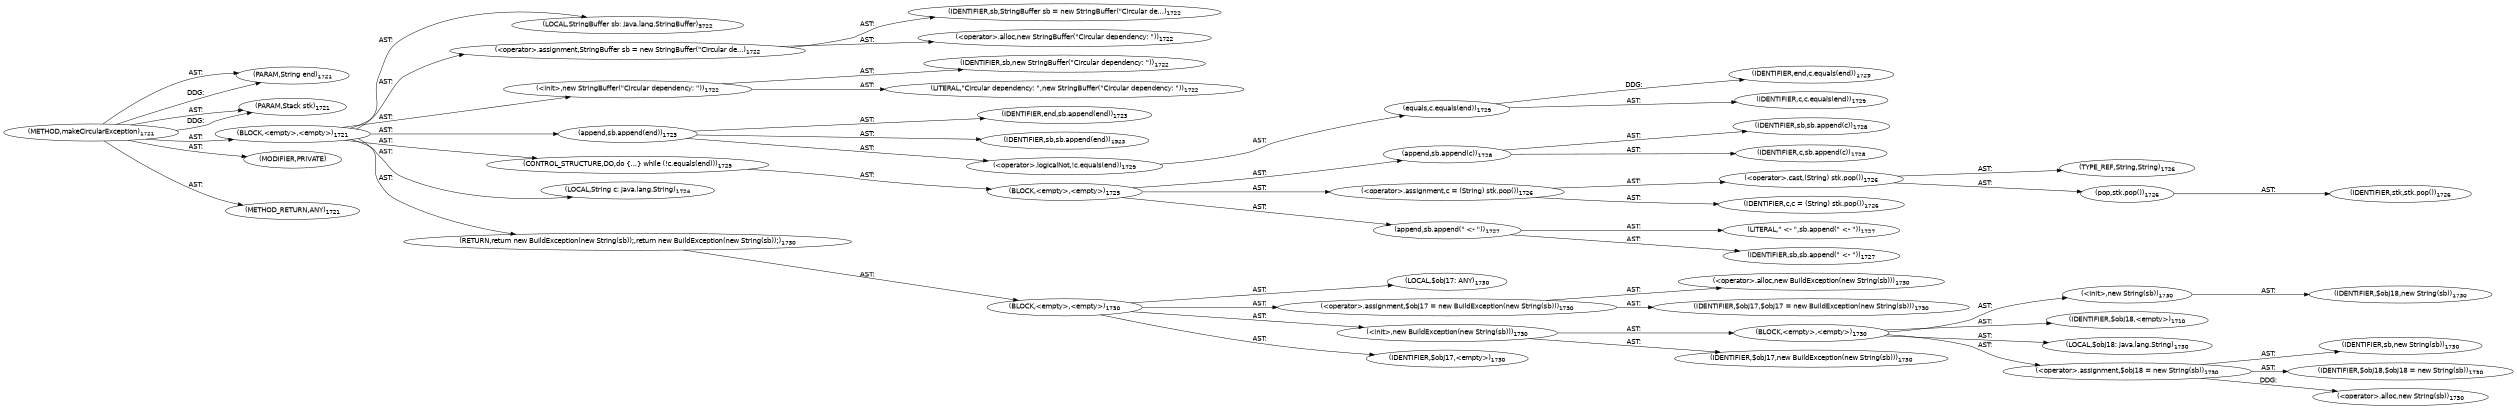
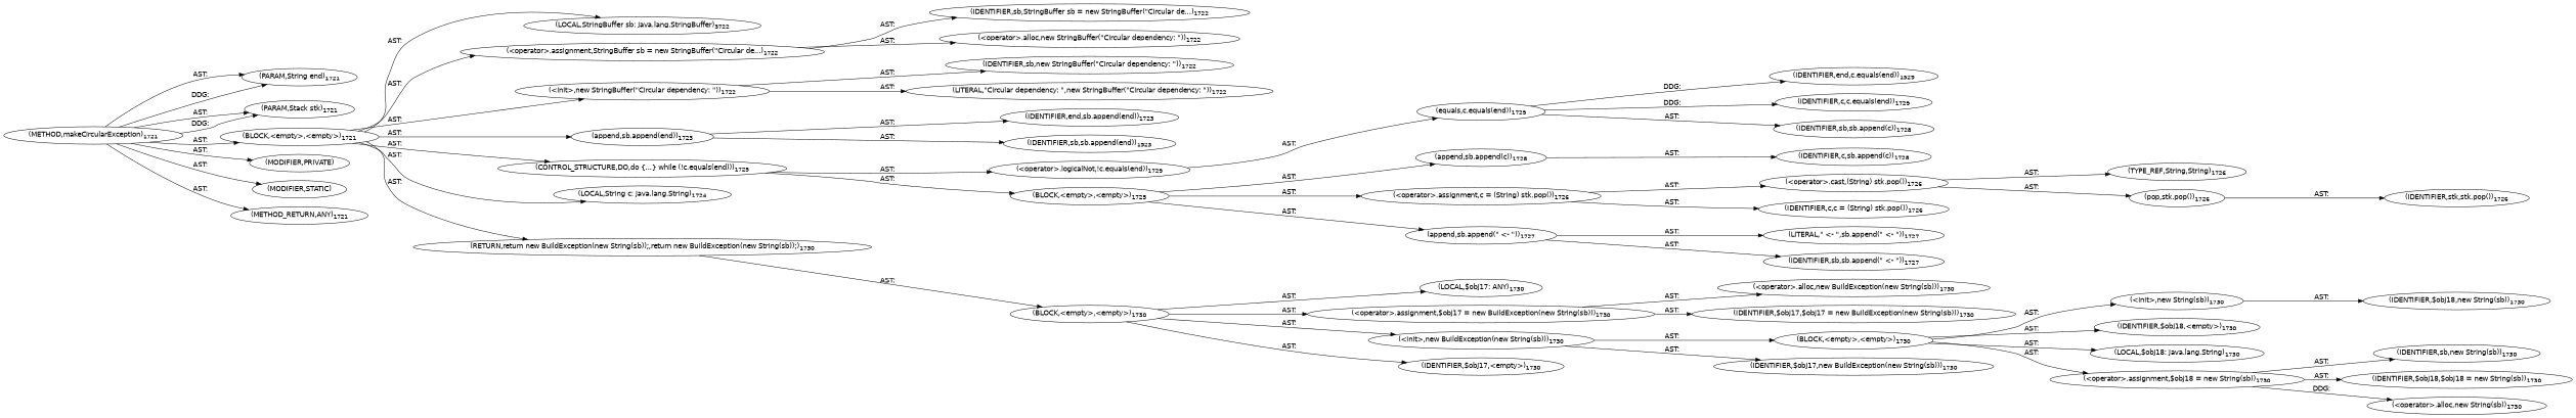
  digraph {
    fontname="DejaVu Sans"
    rankdir=LR
    node [fontname="DejaVu Sans"]
    edge [fontname="DejaVu Sans"]
    n1 [label=<(METHOD,makeCircularException)<SUB>1721</SUB>>]
    n2 [label=<(PARAM,String end)<SUB>1721</SUB>>]
    n3 [label=<(PARAM,Stack stk)<SUB>1721</SUB>>]
    n4 [label=<(BLOCK,&lt;empty&gt;,&lt;empty&gt;)<SUB>1721</SUB>>]
    n5 [label=<(MODIFIER,PRIVATE)>]
+   n6 [label=<(MODIFIER,STATIC)>]
    n7 [label=<(METHOD_RETURN,ANY)<SUB>1721</SUB>>]
    n8 [label=<(LOCAL,StringBuffer sb: java.lang.StringBuffer)<SUB>3722</SUB>>]
    n9 [label=<(&lt;operator&gt;.assignment,StringBuffer sb = new StringBuffer(&quot;Circular de...)<SUB>1722</SUB>>]
    n10 [label=<(&lt;init&gt;,new StringBuffer(&quot;Circular dependency: &quot;))<SUB>1722</SUB>>]
    n11 [label=<(append,sb.append(end))<SUB>1723</SUB>>]
    n12 [label=<(LOCAL,String c: java.lang.String)<SUB>1724</SUB>>]
    n13 [label=<(CONTROL_STRUCTURE,DO,do {...} while (!c.equals(end)))<SUB>1725</SUB>>]
    n14 [label=<(RETURN,return new BuildException(new String(sb));,return new BuildException(new String(sb));)<SUB>1730</SUB>>]
    n15 [label=<(IDENTIFIER,sb,StringBuffer sb = new StringBuffer(&quot;Circular de...)<SUB>1722</SUB>>]
    n16 [label=<(&lt;operator&gt;.alloc,new StringBuffer(&quot;Circular dependency: &quot;))<SUB>1722</SUB>>]
    n17 [label=<(IDENTIFIER,sb,new StringBuffer(&quot;Circular dependency: &quot;))<SUB>1722</SUB>>]
    n18 [label=<(LITERAL,&quot;Circular dependency: &quot;,new StringBuffer(&quot;Circular dependency: &quot;))<SUB>1722</SUB>>]
    n19 [label=<(IDENTIFIER,sb,sb.append(end))<SUB>1923</SUB>>]
    n20 [label=<(IDENTIFIER,end,sb.append(end))<SUB>1723</SUB>>]
    n21 [label=<(BLOCK,&lt;empty&gt;,&lt;empty&gt;)<SUB>1725</SUB>>]
    n22 [label=<(&lt;operator&gt;.logicalNot,!c.equals(end))<SUB>1729</SUB>>]
    n23 [label=<(BLOCK,&lt;empty&gt;,&lt;empty&gt;)<SUB>1730</SUB>>]
    n24 [label=<(&lt;operator&gt;.assignment,c = (String) stk.pop())<SUB>1726</SUB>>]
    n25 [label=<(append,sb.append(&quot; &lt;- &quot;))<SUB>1727</SUB>>]
    n26 [label=<(append,sb.append(c))<SUB>1728</SUB>>]
    n27 [label=<(equals,c.equals(end))<SUB>1729</SUB>>]
    n28 [label=<(IDENTIFIER,c,c = (String) stk.pop())<SUB>1726</SUB>>]
    n29 [label=<(&lt;operator&gt;.cast,(String) stk.pop())<SUB>1726</SUB>>]
    n30 [label=<(IDENTIFIER,sb,sb.append(&quot; &lt;- &quot;))<SUB>1727</SUB>>]
    n31 [label=<(LITERAL,&quot; &lt;- &quot;,sb.append(&quot; &lt;- &quot;))<SUB>1727</SUB>>]
    n32 [label=<(IDENTIFIER,sb,sb.append(c))<SUB>1728</SUB>>]
    n33 [label=<(IDENTIFIER,c,sb.append(c))<SUB>1728</SUB>>]
    n34 [label=<(TYPE_REF,String,String)<SUB>1726</SUB>>]
    n35 [label=<(pop,stk.pop())<SUB>1726</SUB>>]
    n36 [label=<(IDENTIFIER,stk,stk.pop())<SUB>1726</SUB>>]
    n37 [label=<(IDENTIFIER,c,c.equals(end))<SUB>1729</SUB>>]
-   n38 [label=<(IDENTIFIER,end,c.equals(end))<SUB>1729</SUB>>]
+   n38 [label=<(IDENTIFIER,end,c.equals(end))<SUB>1529</SUB>>]
    n39 [label=<(LOCAL,$obj17: ANY)<SUB>1730</SUB>>]
    n40 [label=<(&lt;operator&gt;.assignment,$obj17 = new BuildException(new String(sb)))<SUB>1730</SUB>>]
    n41 [label=<(&lt;init&gt;,new BuildException(new String(sb)))<SUB>1730</SUB>>]
    n42 [label=<(IDENTIFIER,$obj17,&lt;empty&gt;)<SUB>1730</SUB>>]
    n43 [label=<(IDENTIFIER,$obj17,$obj17 = new BuildException(new String(sb)))<SUB>1730</SUB>>]
    n44 [label=<(&lt;operator&gt;.alloc,new BuildException(new String(sb)))<SUB>1730</SUB>>]
    n45 [label=<(IDENTIFIER,$obj17,new BuildException(new String(sb)))<SUB>1730</SUB>>]
    n46 [label=<(BLOCK,&lt;empty&gt;,&lt;empty&gt;)<SUB>1730</SUB>>]
    n47 [label=<(LOCAL,$obj18: java.lang.String)<SUB>1730</SUB>>]
    n48 [label=<(&lt;operator&gt;.assignment,$obj18 = new String(sb))<SUB>1730</SUB>>]
    n49 [label=<(&lt;init&gt;,new String(sb))<SUB>1730</SUB>>]
-   n50 [label=<(IDENTIFIER,$obj18,&lt;empty&gt;)<SUB>1710</SUB>>]
+   n50 [label=<(IDENTIFIER,$obj18,&lt;empty&gt;)<SUB>1730</SUB>>]
    n51 [label=<(IDENTIFIER,$obj18,$obj18 = new String(sb))<SUB>1730</SUB>>]
    n52 [label=<(&lt;operator&gt;.alloc,new String(sb))<SUB>1730</SUB>>]
    n53 [label=<(IDENTIFIER,sb,new String(sb))<SUB>1730</SUB>>]
    n54 [label=<(IDENTIFIER,$obj18,new String(sb))<SUB>1730</SUB>>]
    n1 -> n2 [label="AST: "]
    n1 -> n2 [label="DDG: "]
    n1 -> n3 [label="AST: "]
    n1 -> n3 [label="DDG: "]
    n1 -> n4 [label="AST: "]
    n1 -> n5 [label="AST: "]
+   n1 -> n6 [label="AST: "]
    n1 -> n7 [label="AST: "]
    n4 -> n8 [label="AST: "]
    n4 -> n9 [label="AST: "]
    n4 -> n10 [label="AST: "]
    n4 -> n11 [label="AST: "]
    n4 -> n12 [label="AST: "]
    n4 -> n13 [label="AST: "]
    n4 -> n14 [label="AST: "]
    n9 -> n15 [label="AST: "]
    n9 -> n16 [label="AST: "]
    n10 -> n17 [label="AST: "]
    n10 -> n18 [label="AST: "]
    n11 -> n19 [label="AST: "]
    n11 -> n20 [label="AST: "]
    n13 -> n21 [label="AST: "]
-   n11 -> n22 [label="AST: "]
+   n13 -> n22 [label="AST: "]
    n14 -> n23 [label="AST: "]
    n21 -> n24 [label="AST: "]
    n21 -> n25 [label="AST: "]
    n21 -> n26 [label="AST: "]
    n22 -> n27 [label="AST: "]
    n23 -> n39 [label="AST: "]
    n23 -> n40 [label="AST: "]
    n23 -> n41 [label="AST: "]
    n23 -> n42 [label="AST: "]
    n24 -> n28 [label="AST: "]
    n24 -> n29 [label="AST: "]
    n25 -> n30 [label="AST: "]
    n25 -> n31 [label="AST: "]
-   n26 -> n32 [label="AST: "]
+   n27 -> n32 [label="AST: "]
    n26 -> n33 [label="AST: "]
-   n27 -> n37 [label="AST: "]
+   n27 -> n37 [label="DDG: "]
    n27 -> n38 [label="DDG: "]
    n29 -> n34 [label="AST: "]
    n29 -> n35 [label="AST: "]
    n35 -> n36 [label="AST: "]
    n40 -> n43 [label="AST: "]
    n40 -> n44 [label="AST: "]
    n41 -> n45 [label="AST: "]
    n41 -> n46 [label="AST: "]
    n46 -> n47 [label="AST: "]
    n46 -> n48 [label="AST: "]
    n46 -> n49 [label="AST: "]
    n46 -> n50 [label="AST: "]
    n48 -> n51 [label="AST: "]
    n48 -> n52 [label="DDG: "]
    n48 -> n53 [label="AST: "]
    n49 -> n54 [label="AST: "]
  }
